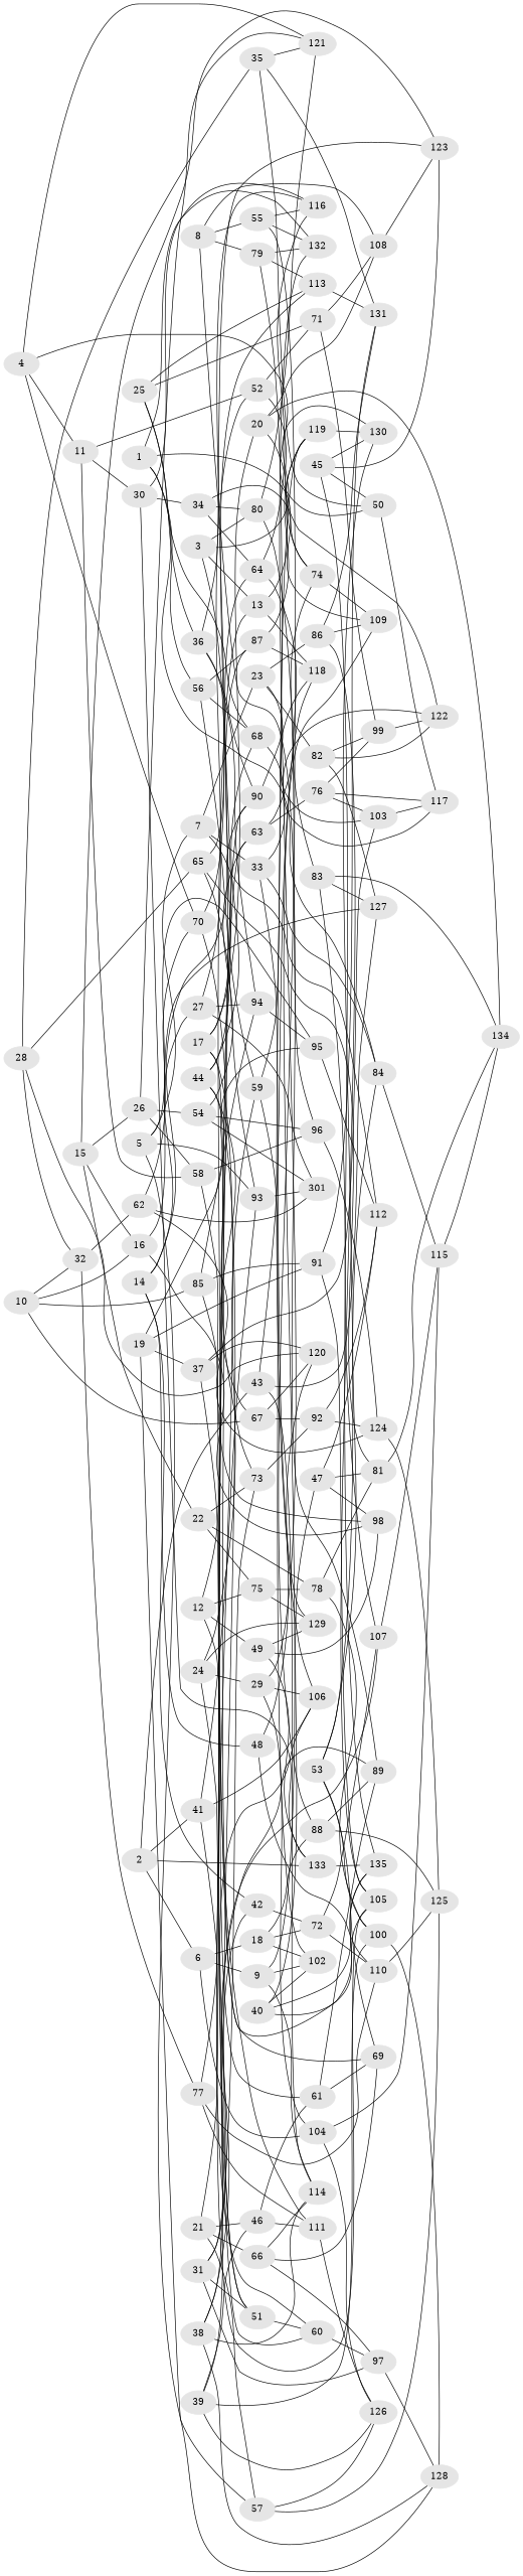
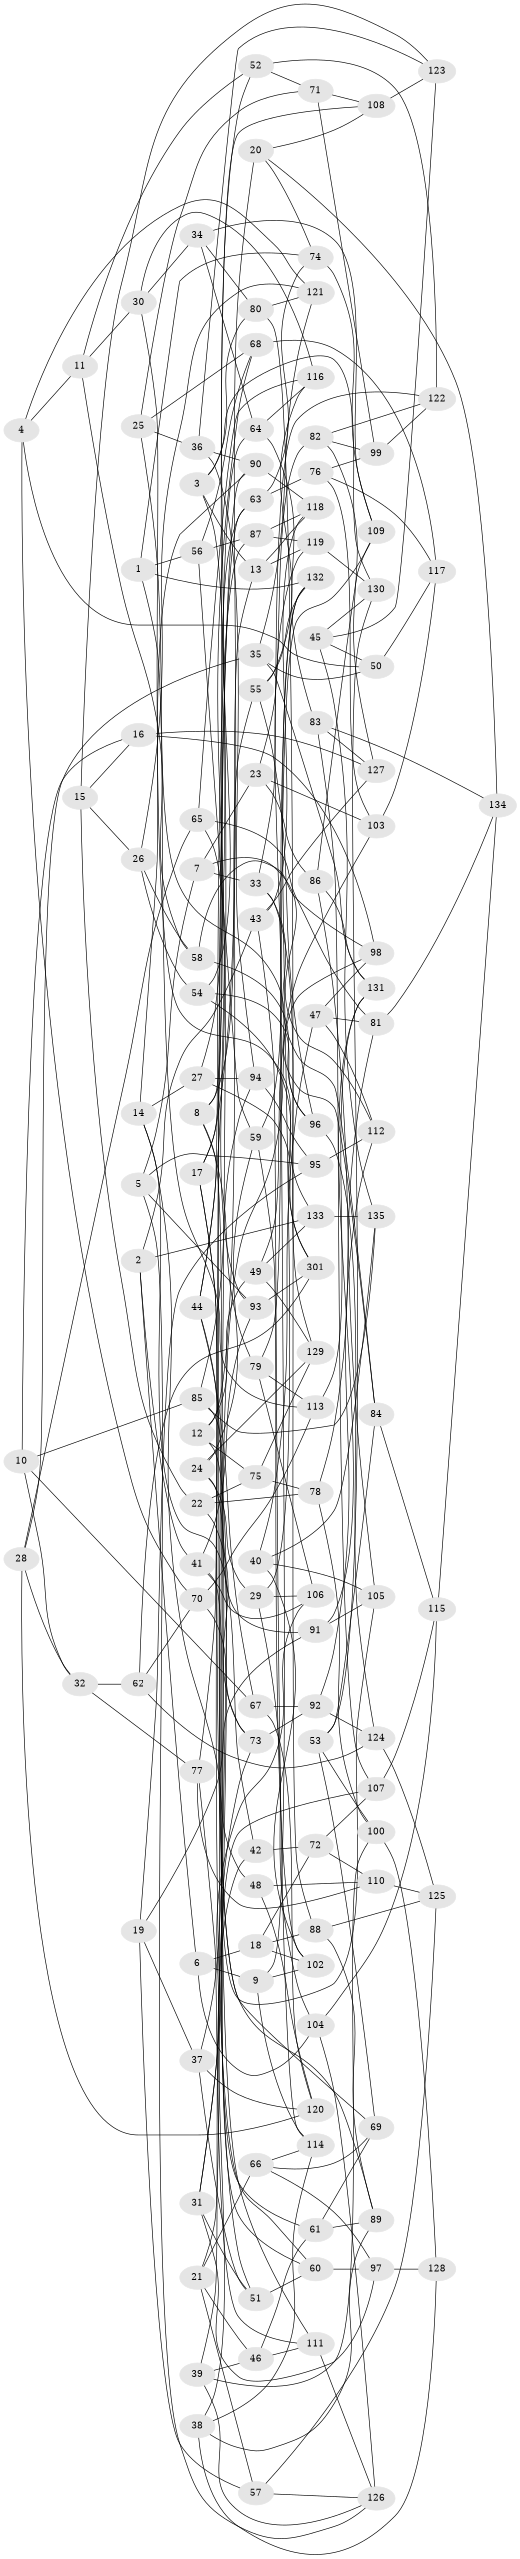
  graph {
    rankdir=LR
    node [color=gray90 style=filled]
    1
    56
    74
    84
    132
    59
    68
    87
    109
    115
    2
    6
    41
    43
    133
    9
    18
    104
    93
    106
    105
    114
    118
    127
    135
    3
    13
    80
    111
    130
    119
    121
    88
    126
    4
    11
    50
    70
    30
    52
    58
    117
    73
    113
    5
    7
    95
    128
    23
    33
    112
    n52 [label=301]
    102
    72
    82
    86
    103
    129
    122
    8
    55
    79
    89
    108
    116
    96
    123
    10
    16
    32
    67
    85
    98
    62
    77
    120
    92
    91
    94
    34
    71
    12
    49
    61
    75
    69
    78
    14
    27
    42
    48
    90
    110
    15
    22
    26
    54
    17
    20
    60
    64
    134
    97
    83
    107
    125
    19
    37
    57
    51
    131
    21
    46
    63
    66
    76
    100
    81
    99
    24
    29
    25
    36
    28
    35
    65
    31
    124
    38
    39
    40
    47
    44
    45
    53
    1 -- 56
    1 -- 74
    1 -- 84
    1 -- 132
    56 -- 59
    56 -- 68
    56 -- 87
    74 -- 109
    84 -- 115
    59 -- 119
    59 -- 102
    68 -- 117
    87 -- 118
    87 -- 119
    115 -- 134
    2 -- 6
    2 -- 41
    2 -- 43
    2 -- 133
    6 -- 9
    6 -- 18
    6 -- 104
    41 -- 93
    41 -- 106
    41 -- 105
    43 -- 114
    43 -- 118
    43 -- 127
    133 -- 135
    9 -- 109
    9 -- 114
    9 -- 102
    18 -- 88
    18 -- 102
    18 -- 72
    104 -- 115
    104 -- 126
    93 -- n52
    3 -- 13
    3 -- 80
    3 -- 111
    3 -- 130
    13 -- 118
    13 -- 119
    80 -- 121
    80 -- 88
    111 -- 126
    119 -- 130
    88 -- 89
    88 -- 125
    4 -- 121
    4 -- 11
    4 -- 50
    4 -- 70
    11 -- 30
    11 -- 52
    11 -- 58
    50 -- 117
    70 -- 73
    70 -- 113
    30 -- 133
    30 -- 116
    30 -- 34
    52 -- 122
    52 -- 71
    58 -- 96
    58 -- 98
    73 -- 92
    113 -- 131
    5 -- 93
    5 -- 7
    5 -- 95
-   5 -- 128
+   5 -- 126
    7 -- 23
    7 -- 33
    7 -- 112
    95 -- 112
    23 -- 82
    23 -- 86
    23 -- 103
    33 -- 84
    33 -- 129
    33 -- 122
    72 -- 110
    72 -- 107
    82 -- 127
    82 -- 122
    82 -- 99
    86 -- 109
    86 -- 105
    86 -- 131
    103 -- 117
    8 -- 55
    8 -- 79
    8 -- 89
    8 -- 108
    55 -- 132
    55 -- 116
    55 -- 96
    79 -- 132
    79 -- 106
    79 -- 113
    108 -- 123
    96 -- 124
    10 -- 16
    10 -- 32
    10 -- 67
    10 -- 85
    16 -- 127
    16 -- 98
    32 -- 62
    32 -- 77
    67 -- 120
    67 -- 92
    85 -- 135
    85 -- 91
    85 -- 94
    62 -- 70
    62 -- n52
    62 -- 124
    77 -- 111
    77 -- 90
    77 -- 110
    92 -- 112
    92 -- 124
    91 -- 105
    91 -- 131
    94 -- 95
    34 -- 109
    34 -- 80
    34 -- 64
    71 -- 108
    71 -- 99
    12 -- 13
    12 -- 49
    12 -- 61
    12 -- 75
    49 -- 133
    49 -- 129
    49 -- 98
    61 -- 89
    61 -- 69
    75 -- 129
    75 -- 78
    78 -- 100
    78 -- 81
    14 -- 27
    14 -- 42
    14 -- 48
    14 -- 90
    27 -- 52
    27 -- n52
    27 -- 94
    42 -- 72
    48 -- 120
    48 -- 110
    90 -- 118
    110 -- 125
    15 -- 123
    15 -- 16
    15 -- 22
    15 -- 26
    22 -- 73
    22 -- 75
    22 -- 78
    26 -- 121
    26 -- 58
    26 -- 54
    54 -- n52
    54 -- 96
    54 -- 63
    17 -- 69
    17 -- 20
    17 -- 60
    17 -- 64
    20 -- 74
    20 -- 108
    20 -- 134
    60 -- 97
    64 -- 116
    64 -- 83
    97 -- 128
    83 -- 127
    83 -- 134
    83 -- 107
    107 -- 115
    19 -- 95
    19 -- 91
    19 -- 37
    19 -- 57
    37 -- 103
    37 -- 120
    37 -- 51
    57 -- 126
    57 -- 125
    51 -- 60
    21 -- 57
    21 -- 46
    21 -- 63
    21 -- 66
    46 -- 111
    46 -- 61
    63 -- 74
    63 -- 76
    66 -- 114
    66 -- 69
    66 -- 97
    76 -- 117
    76 -- 103
    76 -- 99
    100 -- 128
    81 -- 134
    99 -- 122
    24 -- 59
    24 -- 129
    24 -- 60
    24 -- 29
    29 -- 132
    29 -- 104
    29 -- 106
    25 -- 68
    25 -- 113
    25 -- 71
    25 -- 36
    36 -- 123
    36 -- 94
    36 -- 90
    28 -- 32
    28 -- 120
    28 -- 35
    28 -- 65
    35 -- 121
    35 -- 50
    35 -- 131
    65 -- 93
    65 -- 116
    65 -- 81
    31 -- 106
    31 -- 73
    31 -- 97
    31 -- 51
    124 -- 125
    38 -- 114
    38 -- 128
    38 -- 89
    38 -- 42
    39 -- 126
    39 -- 107
    39 -- 46
    39 -- 100
    40 -- 105
    40 -- 135
    40 -- 102
    40 -- 47
    47 -- 112
    47 -- 98
    47 -- 81
    44 -- 68
    44 -- 87
    44 -- 67
    44 -- 51
    45 -- 135
    45 -- 130
    45 -- 50
    45 -- 123
    53 -- 84
    53 -- 130
    53 -- 69
    53 -- 100
  }
